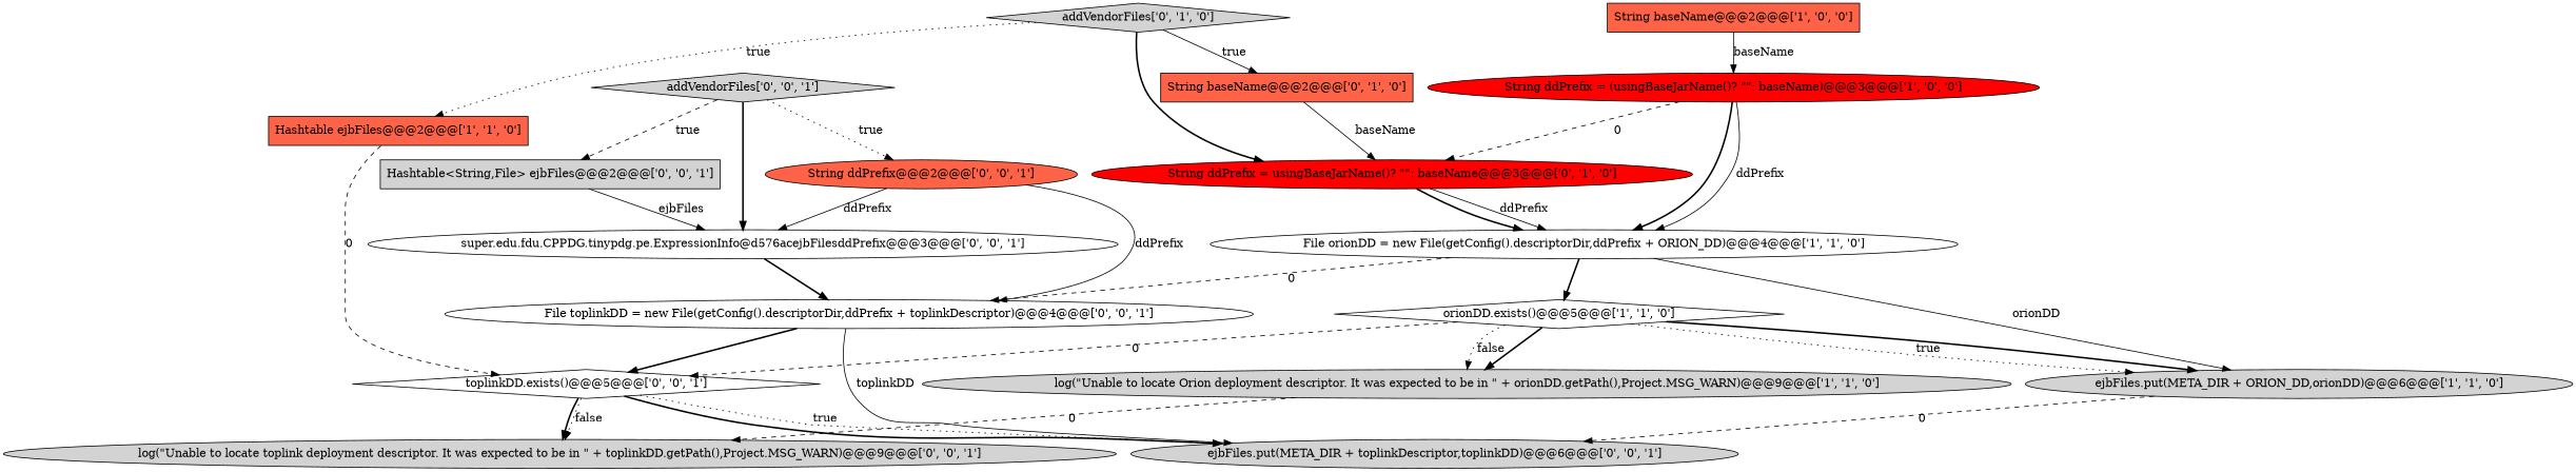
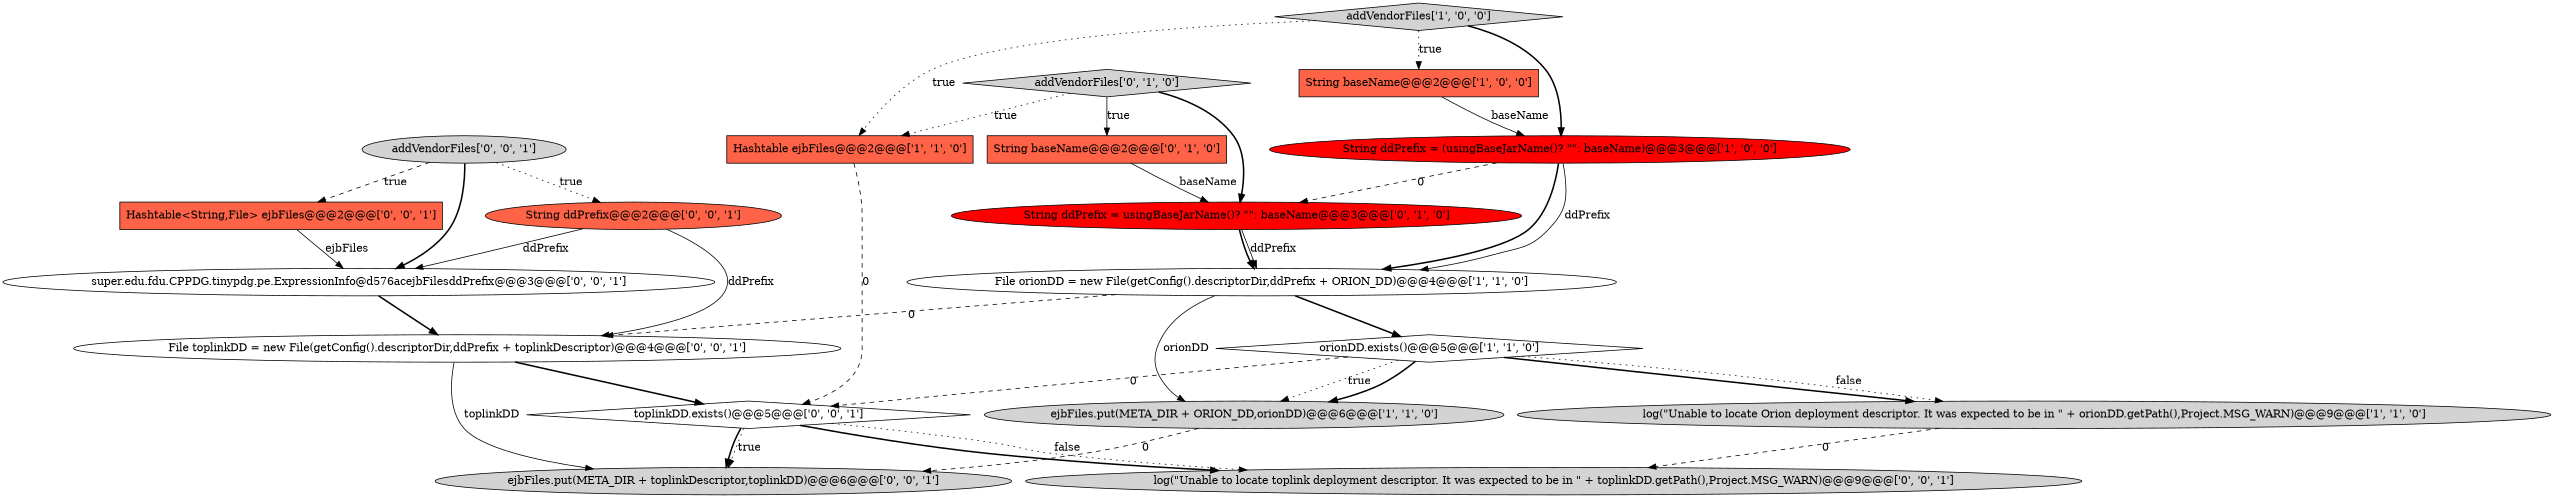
  digraph {
    node [fillcolor=lightgray shape=ellipse style=filled]
    edge [style=bold]
    n1 [fillcolor=white label="toplinkDD.exists()@@@5@@@['0', '0', '1']" shape=diamond]
    n2 [label="ejbFiles.put(META_DIR + toplinkDescriptor,toplinkDD)@@@6@@@['0', '0', '1']"]
    n3 [label="log(\"Unable to locate toplink deployment descriptor. It was expected to be in \" + toplinkDD.getPath(),Project.MSG_WARN)@@@9@@@['0', '0', '1']"]
    n4 [fillcolor=tomato label="String ddPrefix@@@2@@@['0', '0', '1']"]
    n5 [fillcolor=white label="File toplinkDD = new File(getConfig().descriptorDir,ddPrefix + toplinkDescriptor)@@@4@@@['0', '0', '1']"]
    n6 [fillcolor=white label="super.edu.fdu.CPPDG.tinypdg.pe.ExpressionInfo@d576acejbFilesddPrefix@@@3@@@['0', '0', '1']"]
-   n7 [label="Hashtable<String,File> ejbFiles@@@2@@@['0', '0', '1']" shape=box]
-   n8 [label="addVendorFiles['0', '0', '1']" shape=diamond]
+   n7 [fillcolor=tomato label="Hashtable<String,File> ejbFiles@@@2@@@['0', '0', '1']" shape=box]
+   n8 [label="addVendorFiles['0', '0', '1']"]
    n9 [fillcolor=tomato label="Hashtable ejbFiles@@@2@@@['1', '1', '0']" shape=box]
    n10 [label="addVendorFiles['0', '1', '0']" shape=diamond]
    n11 [fillcolor=tomato label="String baseName@@@2@@@['0', '1', '0']" shape=box]
    n12 [fillcolor=red label="String ddPrefix = usingBaseJarName()? \"\": baseName@@@3@@@['0', '1', '0']"]
    n13 [fillcolor=white label="File orionDD = new File(getConfig().descriptorDir,ddPrefix + ORION_DD)@@@4@@@['1', '1', '0']"]
    n14 [fillcolor=tomato label="String baseName@@@2@@@['1', '0', '0']" shape=box]
    n15 [fillcolor=red label="String ddPrefix = (usingBaseJarName()? \"\": baseName)@@@3@@@['1', '0', '0']"]
    n16 [fillcolor=white label="orionDD.exists()@@@5@@@['1', '1', '0']" shape=diamond]
    n17 [label="log(\"Unable to locate Orion deployment descriptor. It was expected to be in \" + orionDD.getPath(),Project.MSG_WARN)@@@9@@@['1', '1', '0']"]
    n18 [label="ejbFiles.put(META_DIR + ORION_DD,orionDD)@@@6@@@['1', '1', '0']"]
+   n19 [label="addVendorFiles['1', '0', '0']" shape=diamond]
    n1 -> n2
    n1 -> n2 [label=true style=dotted]
    n1 -> n3 [label=false style=dotted]
    n1 -> n3
    n4 -> n5 [label=ddPrefix style=solid]
    n4 -> n6 [label=ddPrefix style=solid]
    n5 -> n1
    n5 -> n2 [label=toplinkDD style=solid]
    n6 -> n5
    n7 -> n6 [label=ejbFiles style=solid]
    n8 -> n4 [label=true style=dotted]
    n8 -> n6
    n8 -> n7 [label=true style=dashed]
    n9 -> n1 [label=0 style=dashed]
    n10 -> n9 [label=true style=dotted]
    n10 -> n11 [label=true style=solid]
    n10 -> n12
    n11 -> n12 [label=baseName style=solid]
    n12 -> n13 [label=ddPrefix style=solid]
    n12 -> n13
    n13 -> n5 [label=0 style=dashed]
    n13 -> n16
    n13 -> n18 [label=orionDD style=solid]
    n14 -> n15 [label=baseName style=solid]
    n15 -> n12 [label=0 style=dashed]
    n15 -> n13
    n15 -> n13 [label=ddPrefix style=solid]
    n16 -> n1 [label=0 style=dashed]
    n16 -> n17
    n16 -> n17 [label=false style=dotted]
    n16 -> n18 [label=true style=dotted]
    n16 -> n18
    n17 -> n3 [label=0 style=dashed]
    n18 -> n2 [label=0 style=dashed]
+   n19 -> n9 [label=true style=dotted]
+   n19 -> n14 [label=true style=dotted]
+   n19 -> n15
  }
